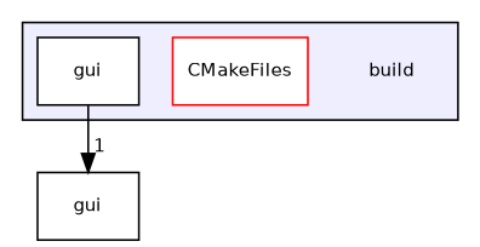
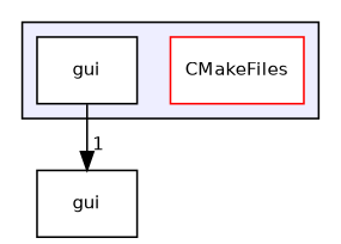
  digraph {
    compound=true
    node [fontname=Helvetica fontsize=10 shape=box]
-   n1 [label=build shape=plaintext]
    n2 [color=red fillcolor=white label=CMakeFiles style=filled]
    n3 [color=black fillcolor=white label=gui style=filled]
    n4 [label=gui]
    subgraph cluster_1 {
      bgcolor="#eeeeff"
      pencolor=black
-     n1
      n2
      n3
    }
    n3 -> n4 [headlabel=1 labeldistance=1.5 labelfontname=Helvetica labelfontsize=10]
  }
